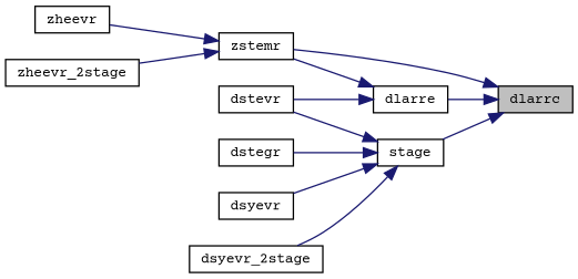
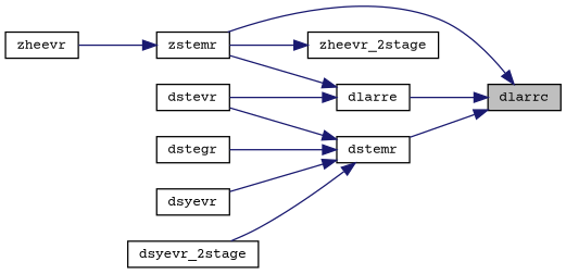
  digraph {
    fontname="Courier Prime"
    rankdir=RL
    node [color=black fillcolor=white fontname="Courier Prime" fontsize=10 shape=record style=filled]
    edge [color=midnightblue dir=back fontname="Courier Prime" fontsize=10 labelfontname=Helvetica labelfontsize=10 style=solid]
    n1 [fillcolor=grey75 fontcolor=black height=0.2 label=dlarrc width=0.4]
    n2 [height=0.2 label=dlarre width=0.4]
-   n3 [height=0.2 label=stage width=0.4]
+   n3 [height=0.2 label=dstemr width=0.4]
    n4 [height=0.2 label=zstemr width=0.4]
    n5 [height=0.2 label=dstevr width=0.4]
    n6 [height=0.2 label=dstegr width=0.4]
    n7 [height=0.2 label=dsyevr width=0.4]
    n8 [height=0.2 label=dsyevr_2stage width=0.4]
    n9 [height=0.2 label=zheevr width=0.4]
    n10 [height=0.2 label=zheevr_2stage width=0.4]
    n1 -> n2
    n1 -> n3
    n1 -> n4
    n2 -> n4
    n2 -> n5
    n3 -> n5
    n3 -> n6
    n3 -> n7
    n3 -> n8
    n4 -> n9
-   n4 -> n10
+   n10 -> n4
  }
